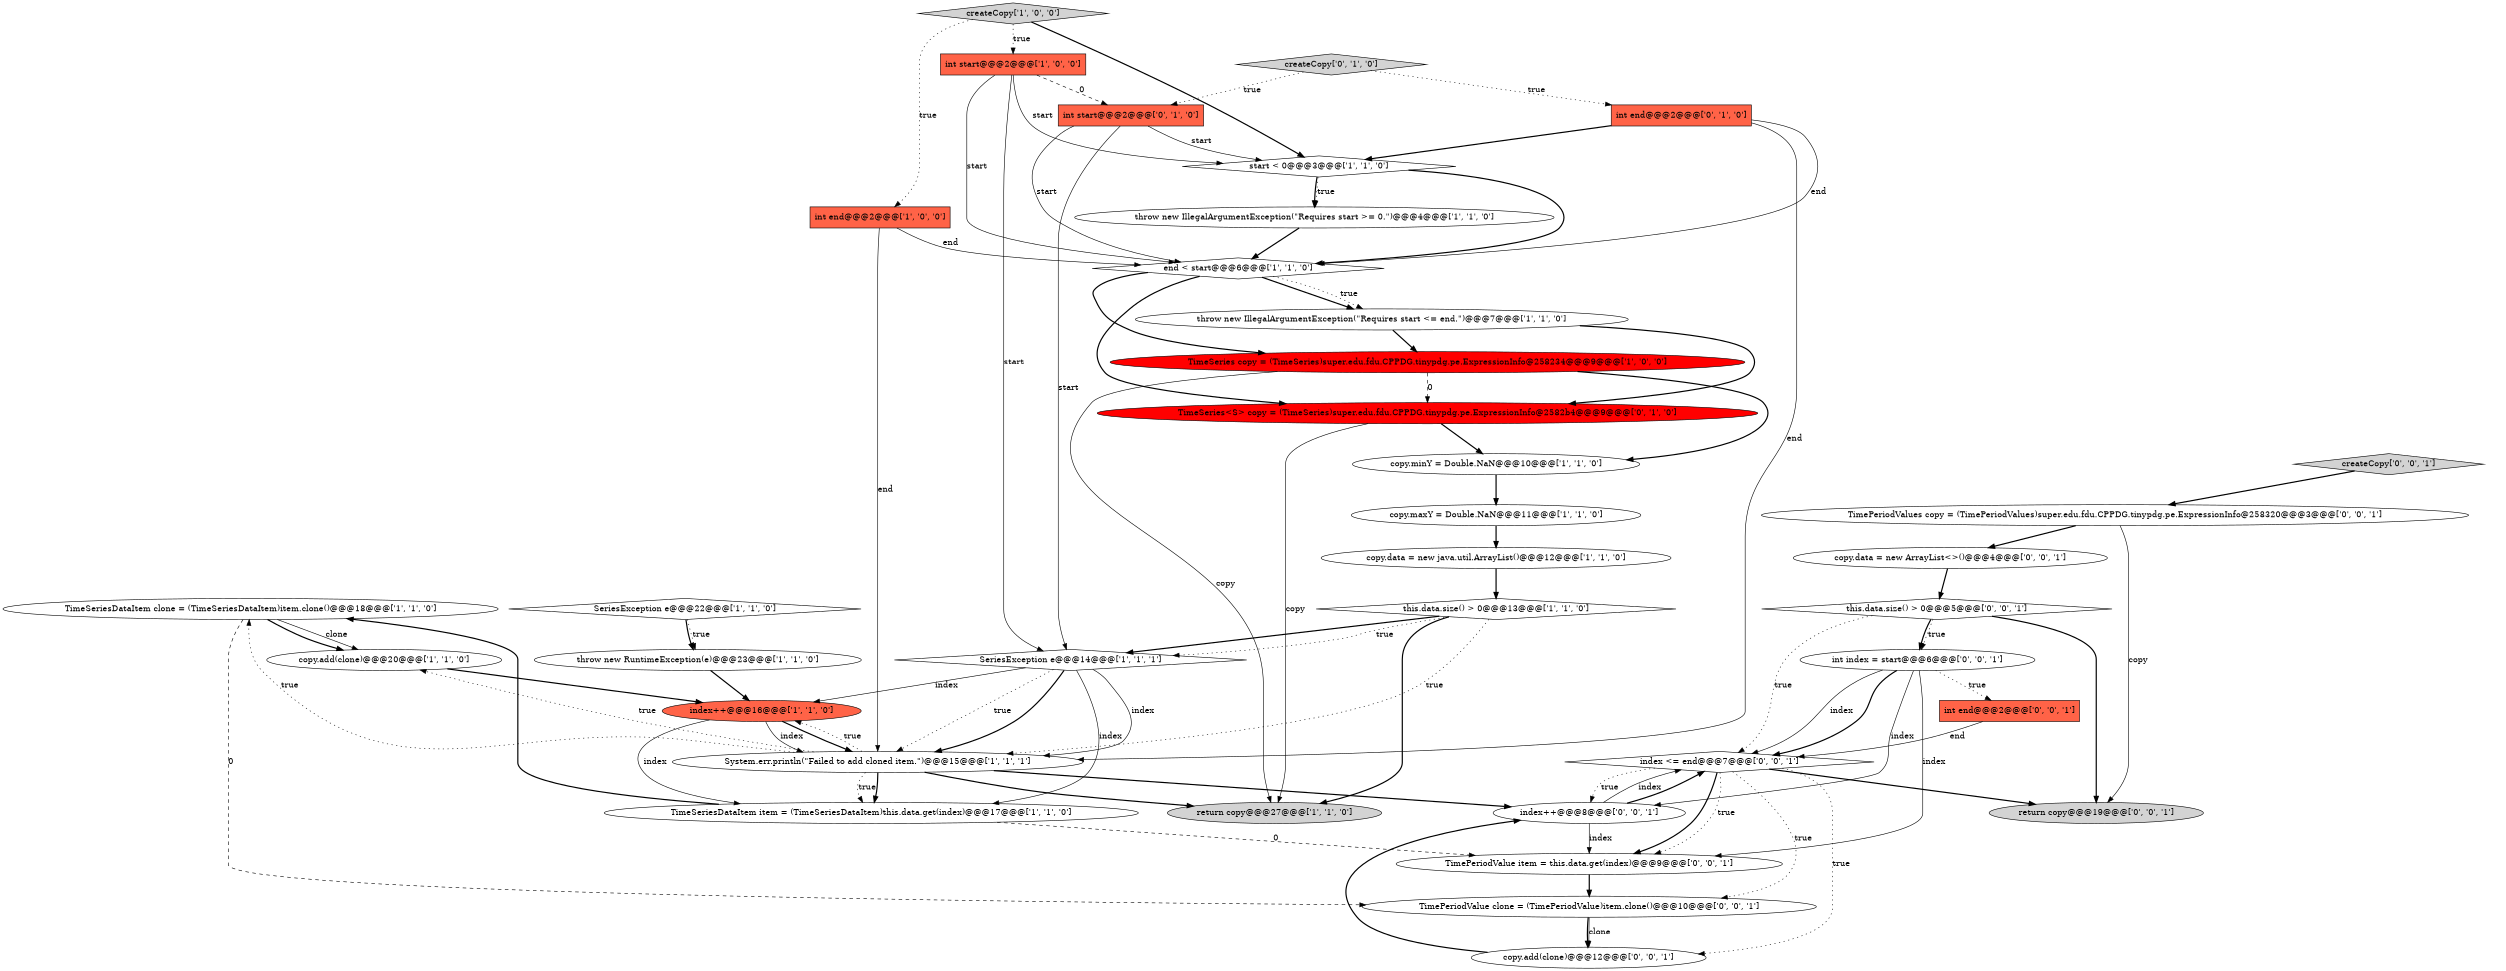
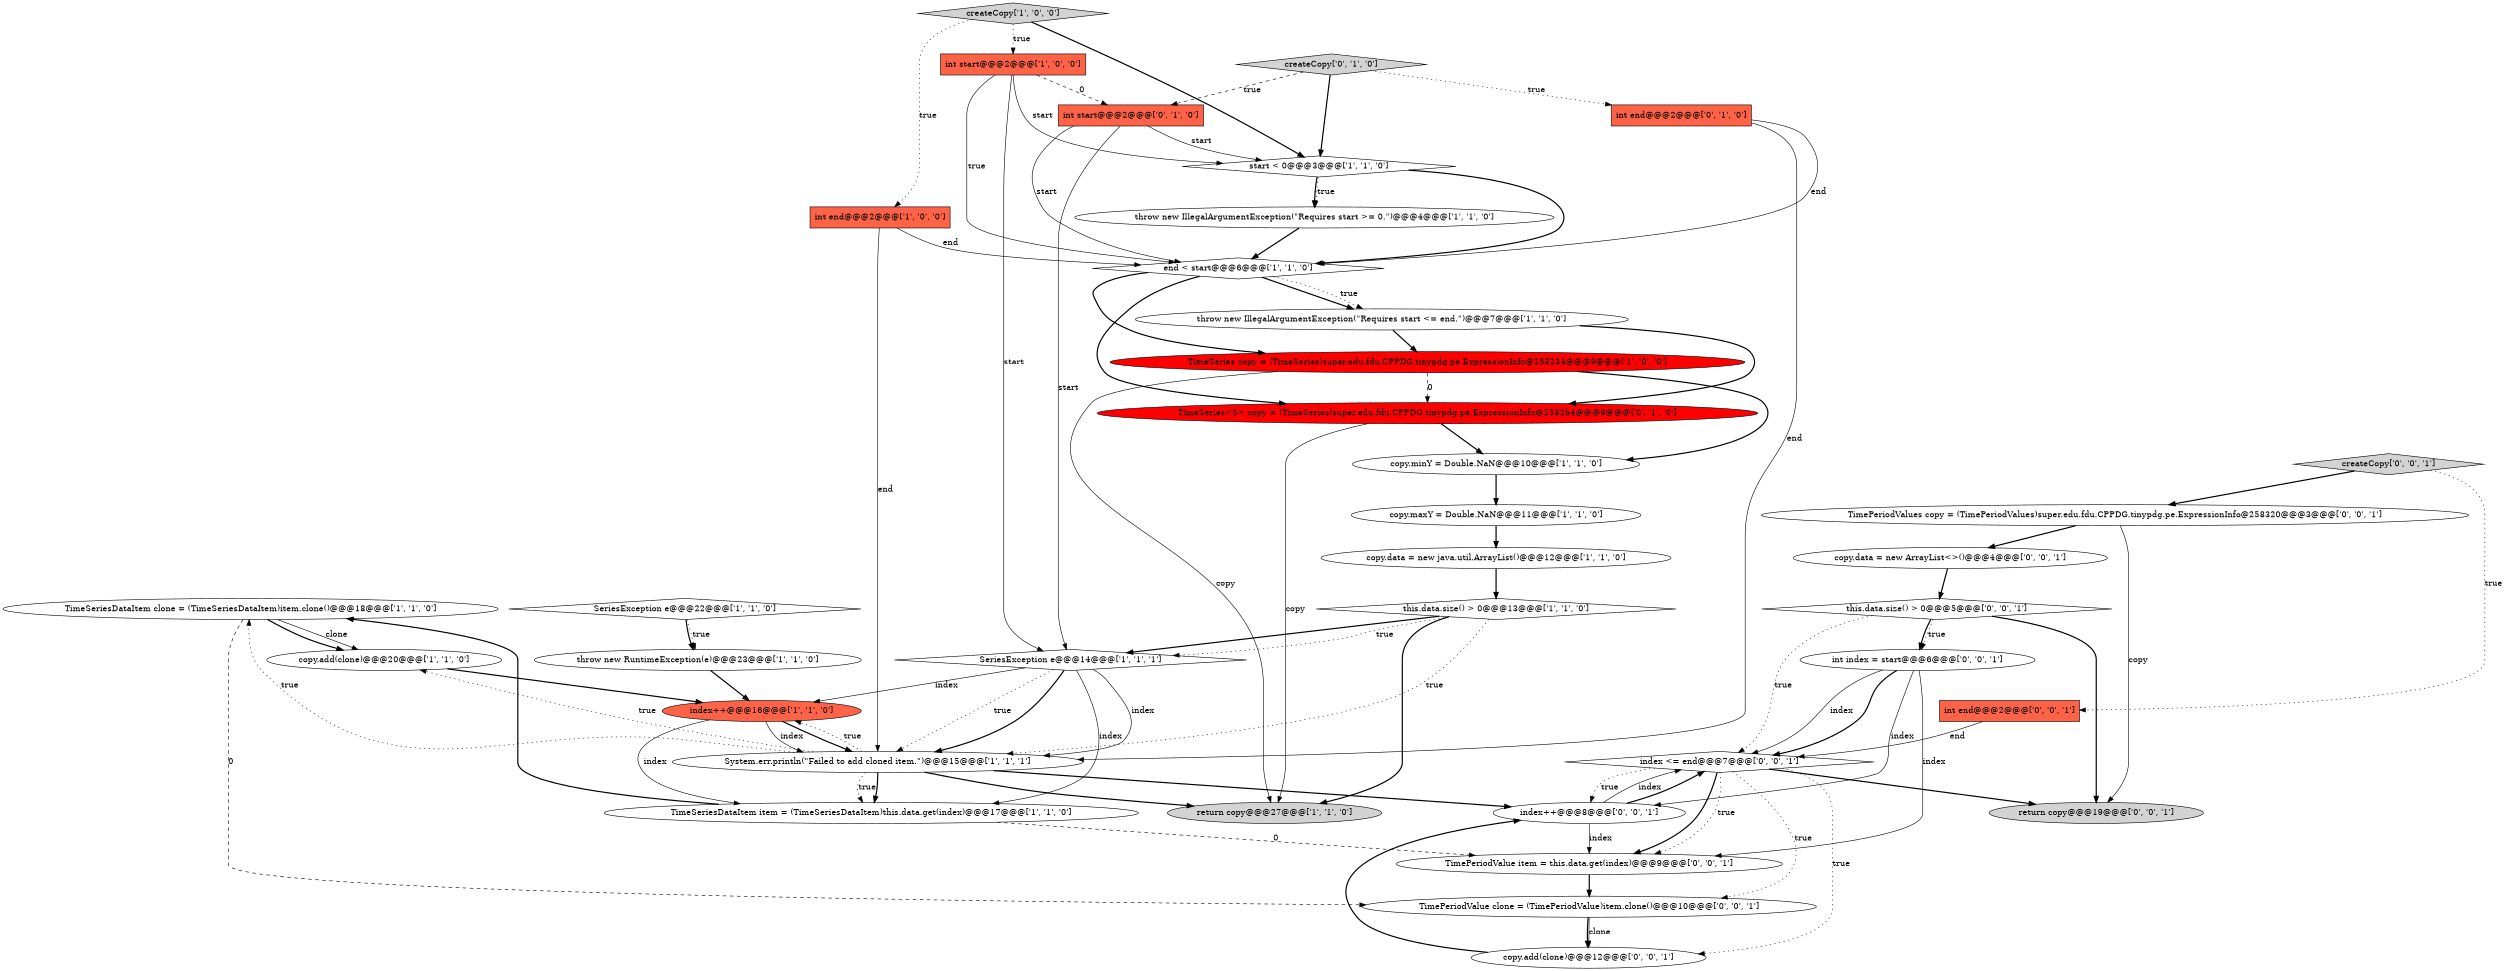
  digraph {
    node [fillcolor=white shape=ellipse style=filled]
    edge [style=bold]
    n1 [fillcolor=lightgray label="return copy@@@19@@@['0', '0', '1']"]
    n2 [fillcolor=red label="TimeSeries copy = (TimeSeries)super.edu.fdu.CPPDG.tinypdg.pe.ExpressionInfo@258234@@@9@@@['1', '0', '0']"]
    n3 [fillcolor=lightgray label="return copy@@@27@@@['1', '1', '0']"]
    n4 [fillcolor=red label="TimeSeries<S> copy = (TimeSeries)super.edu.fdu.CPPDG.tinypdg.pe.ExpressionInfo@2582b4@@@9@@@['0', '1', '0']"]
    n5 [label="copy.minY = Double.NaN@@@10@@@['1', '1', '0']"]
    n6 [label="copy.maxY = Double.NaN@@@11@@@['1', '1', '0']"]
    n7 [label="System.err.println(\"Failed to add cloned item.\")@@@15@@@['1', '1', '1']"]
    n8 [label="TimeSeriesDataItem item = (TimeSeriesDataItem)this.data.get(index)@@@17@@@['1', '1', '0']"]
    n9 [label="copy.add(clone)@@@20@@@['1', '1', '0']"]
    n10 [label="index++@@@8@@@['0', '0', '1']"]
    n11 [label="TimeSeriesDataItem clone = (TimeSeriesDataItem)item.clone()@@@18@@@['1', '1', '0']"]
    n12 [fillcolor=tomato label="index++@@@16@@@['1', '1', '0']"]
    n13 [label="TimePeriodValue item = this.data.get(index)@@@9@@@['0', '0', '1']"]
    n14 [label="index <= end@@@7@@@['0', '0', '1']" shape=diamond]
    n15 [label="TimePeriodValue clone = (TimePeriodValue)item.clone()@@@10@@@['0', '0', '1']"]
    n16 [fillcolor=lightgray label="createCopy['1', '0', '0']" shape=diamond]
    n17 [fillcolor=tomato label="int end@@@2@@@['1', '0', '0']" shape=box]
    n18 [fillcolor=tomato label="int start@@@2@@@['1', '0', '0']" shape=box]
    n19 [label="start < 0@@@3@@@['1', '1', '0']" shape=diamond]
    n20 [label="end < start@@@6@@@['1', '1', '0']" shape=diamond]
    n21 [label="SeriesException e@@@14@@@['1', '1', '1']" shape=diamond]
    n22 [fillcolor=tomato label="int start@@@2@@@['0', '1', '0']" shape=box]
    n23 [label="throw new IllegalArgumentException(\"Requires start >= 0.\")@@@4@@@['1', '1', '0']"]
    n24 [label="copy.data = new ArrayList<>()@@@4@@@['0', '0', '1']"]
    n25 [label="this.data.size() > 0@@@5@@@['0', '0', '1']" shape=diamond]
    n26 [label="int index = start@@@6@@@['0', '0', '1']"]
    n27 [fillcolor=tomato label="int end@@@2@@@['0', '0', '1']" shape=box]
    n28 [label="copy.add(clone)@@@12@@@['0', '0', '1']"]
    n29 [label="throw new IllegalArgumentException(\"Requires start <= end.\")@@@7@@@['1', '1', '0']"]
    n30 [label="TimePeriodValues copy = (TimePeriodValues)super.edu.fdu.CPPDG.tinypdg.pe.ExpressionInfo@258320@@@3@@@['0', '0', '1']"]
    n31 [fillcolor=tomato label="int end@@@2@@@['0', '1', '0']" shape=box]
    n32 [label="copy.data = new java.util.ArrayList()@@@12@@@['1', '1', '0']"]
    n33 [label="this.data.size() > 0@@@13@@@['1', '1', '0']" shape=diamond]
    n34 [fillcolor=lightgray label="createCopy['0', '0', '1']" shape=diamond]
    n35 [fillcolor=lightgray label="createCopy['0', '1', '0']" shape=diamond]
    n36 [label="throw new RuntimeException(e)@@@23@@@['1', '1', '0']"]
    n37 [label="SeriesException e@@@22@@@['1', '1', '0']" shape=diamond]
    n2 -> n3 [label=copy style=solid]
    n2 -> n4 [label=0 style=dashed]
    n2 -> n5
    n4 -> n3 [label=copy style=solid]
    n4 -> n5
    n5 -> n6
    n6 -> n32
    n7 -> n3
    n7 -> n8 [label=true style=dotted]
    n7 -> n8
    n7 -> n9 [label=true style=dotted]
    n7 -> n10
    n7 -> n11 [label=true style=dotted]
    n7 -> n12 [label=true style=dotted]
    n8 -> n11
    n8 -> n13 [label=0 style=dashed]
    n9 -> n12
    n10 -> n13 [label=index style=solid]
    n10 -> n14 [label=index style=solid]
    n10 -> n14
    n11 -> n9 [label=clone style=solid]
    n11 -> n9
    n11 -> n15 [label=0 style=dashed]
    n12 -> n7
    n12 -> n7 [label=index style=solid]
    n12 -> n8 [label=index style=solid]
    n13 -> n15
    n14 -> n1
    n14 -> n10 [label=true style=dotted]
    n14 -> n13
    n14 -> n13 [label=true style=dotted]
    n14 -> n15 [label=true style=dotted]
    n14 -> n28 [label=true style=dotted]
    n15 -> n28
    n15 -> n28 [label=clone style=solid]
    n16 -> n17 [label=true style=dotted]
    n16 -> n18 [label=true style=dotted]
    n16 -> n19
    n17 -> n7 [label=end style=solid]
    n17 -> n20 [label=end style=solid]
    n18 -> n19 [label=start style=solid]
-   n18 -> n20 [label=start style=solid]
+   n18 -> n20 [label=true style=solid]
    n18 -> n21 [label=start style=solid]
    n18 -> n22 [label=0 style=dashed]
    n19 -> n20
    n19 -> n23
    n19 -> n23 [label=true style=dotted]
    n20 -> n2
    n20 -> n4
    n20 -> n29
    n20 -> n29 [label=true style=dotted]
    n21 -> n7 [label=index style=solid]
    n21 -> n7 [label=true style=dotted]
    n21 -> n7
    n21 -> n8 [label=index style=solid]
    n21 -> n12 [label=index style=solid]
    n22 -> n19 [label=start style=solid]
    n22 -> n20 [label=start style=solid]
    n22 -> n21 [label=start style=solid]
    n23 -> n20
    n24 -> n25
    n25 -> n1
    n25 -> n14 [label=true style=dotted]
    n25 -> n26
    n25 -> n26 [label=true style=dotted]
    n26 -> n10 [label=index style=solid]
    n26 -> n13 [label=index style=solid]
    n26 -> n14 [label=index style=solid]
    n26 -> n14
    n27 -> n14 [label=end style=solid]
    n28 -> n10
    n29 -> n2
    n29 -> n4
    n30 -> n1 [label=copy style=solid]
    n30 -> n24
    n31 -> n7 [label=end style=solid]
    n31 -> n20 [label=end style=solid]
    n32 -> n33
    n33 -> n3
    n33 -> n7 [label=true style=dotted]
    n33 -> n21 [label=true style=dotted]
    n33 -> n21
-   n26 -> n27 [label=true style=dotted]
+   n34 -> n27 [label=true style=dotted]
    n34 -> n30
-   n31 -> n19
-   n35 -> n22 [label=true style=dotted]
+   n35 -> n19
+   n35 -> n22 [label=true style=dashed]
    n35 -> n31 [label=true style=dotted]
    n36 -> n12
    n37 -> n36 [label=true style=dotted]
    n37 -> n36
  }
